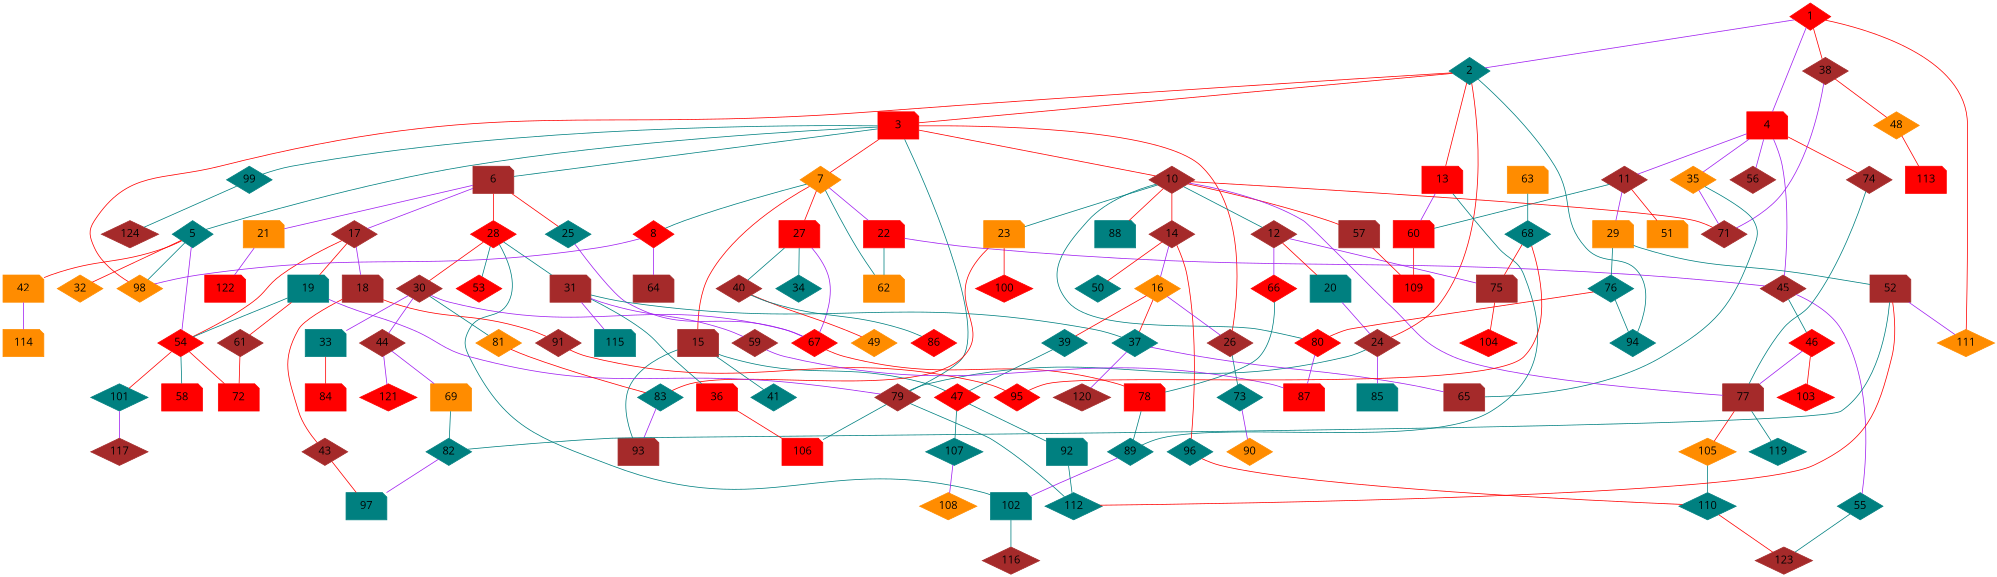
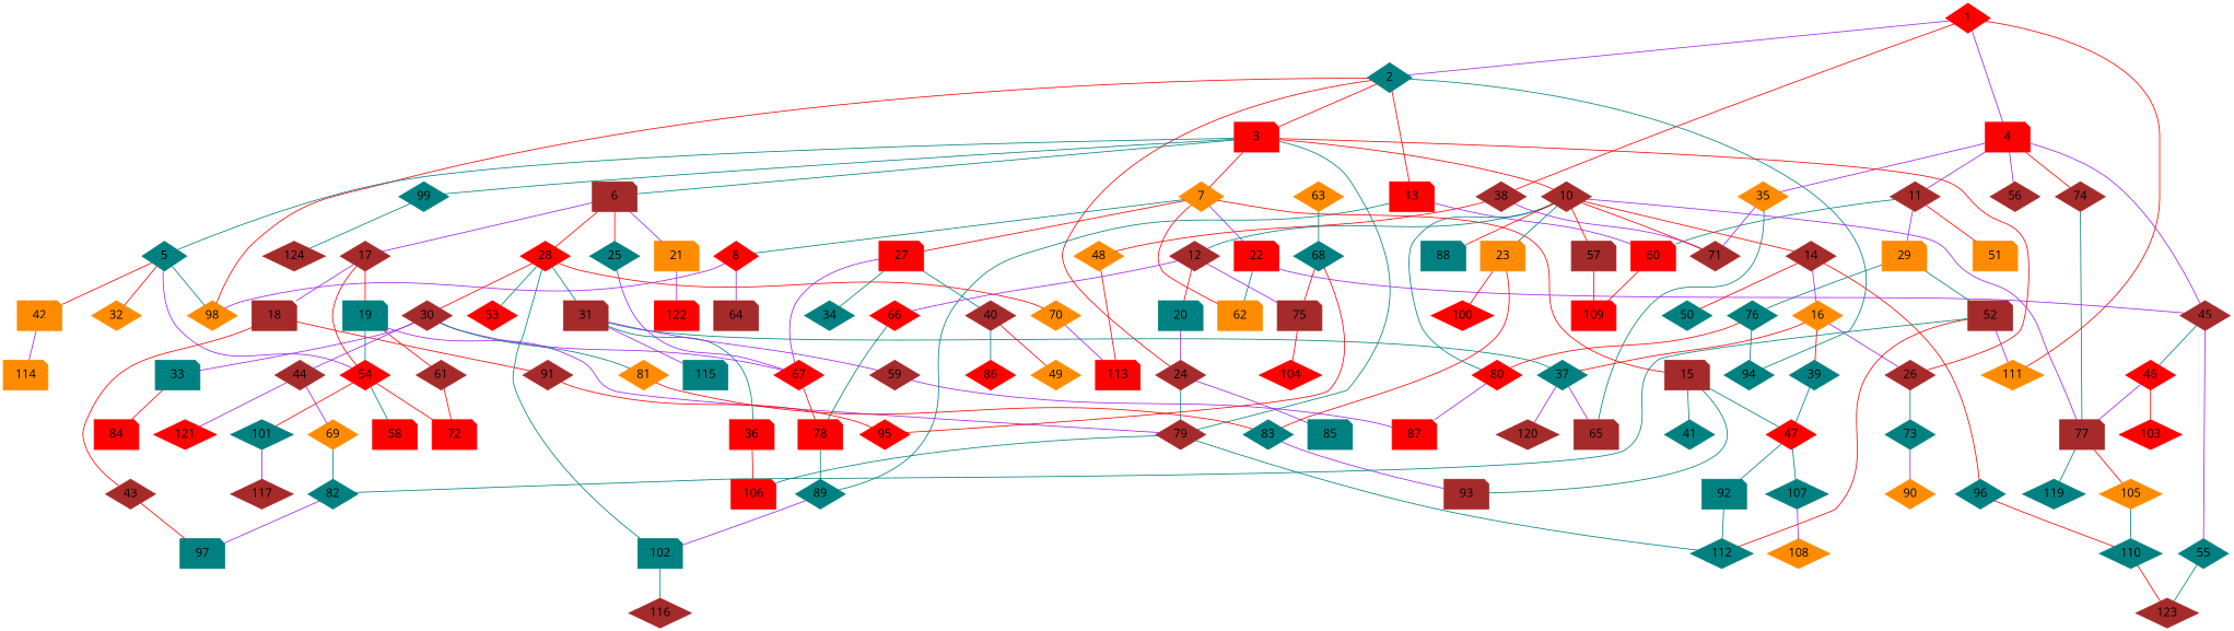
  graph {
    fontname="Open Sans"
    node [color=brown fontname="Open Sans" shape=diamond style=filled]
    edge [color=red fontname="Open Sans"]
    1 [color=red]
    2 [color=teal]
    4 [color=red shape=note]
    38
    111 [color=darkorange]
    3 [color=red shape=note]
    13 [color=red shape=note]
    24
    94 [color=teal]
    98 [color=darkorange]
    11
    35 [color=darkorange]
    45
    56
    74
    71
    48 [color=darkorange]
    5 [color=teal]
    6 [shape=note]
    7 [color=darkorange]
    10
    26
    79
    99 [color=teal]
    60 [color=red shape=note]
    89 [color=teal]
    85 [color=teal shape=note]
    32 [color=darkorange]
    42 [color=darkorange shape=note]
    54 [color=red]
    17
    21 [color=darkorange shape=note]
    25 [color=teal]
    28 [color=red]
    8 [color=red]
    15 [shape=note]
    22 [color=red shape=note]
    27 [color=red shape=note]
    62 [color=darkorange shape=note]
    12
    14
    23 [color=darkorange shape=note]
    57 [shape=note]
    77 [shape=note]
    80 [color=red]
    88 [color=teal shape=note]
    73 [color=teal]
    106 [color=red shape=note]
    112 [color=teal]
    124
    29 [color=darkorange shape=note]
    51 [color=darkorange shape=note]
    65 [shape=note]
    46 [color=red]
    55 [color=teal]
    114 [color=darkorange shape=note]
    58 [color=red shape=note]
    72 [color=red shape=note]
    101 [color=teal]
    18 [shape=note]
    19 [color=teal shape=note]
    122 [color=red shape=note]
    67 [color=red]
    30
    31 [shape=note]
    53 [color=red]
+   70 [color=darkorange]
    102 [color=teal shape=note]
    64 [shape=note]
    41 [color=teal]
    47 [color=red]
    93 [shape=note]
    34 [color=teal]
    40
    20 [color=teal shape=note]
    66 [color=red]
    75 [shape=note]
    16 [color=darkorange]
    50 [color=teal]
    96 [color=teal]
    83 [color=teal]
    100 [color=red]
    109 [color=red shape=note]
    105 [color=darkorange]
    119 [color=teal]
    87 [color=red shape=note]
    52 [shape=note]
    76 [color=teal]
    78 [color=red shape=note]
    104 [color=red]
    37 [color=teal]
    39 [color=teal]
    110 [color=teal]
    92 [color=teal shape=note]
    107 [color=teal]
    120
    43
    91
    61
    97 [color=teal shape=note]
    95 [color=red]
    90 [color=darkorange]
    49 [color=darkorange]
    86 [color=red]
    33 [color=teal shape=note]
    44
    81 [color=darkorange]
    36 [color=red shape=note]
    59
    115 [color=teal shape=note]
    113 [color=red shape=note]
    116
    82 [color=teal]
    84 [color=red shape=note]
-   69 [color=darkorange shape=note]
+   69 [color=darkorange]
    121 [color=red]
-   63 [color=darkorange shape=note]
+   63 [color=darkorange]
    68 [color=teal]
    103 [color=red]
    123
    108 [color=darkorange]
    117
    1 -- 2 [color=purple]
    1 -- 4 [color=purple]
    1 -- 38
    1 -- 111
    2 -- 3
    2 -- 13
    2 -- 24
    2 -- 94 [color=teal]
    2 -- 98
    4 -- 11 [color=purple]
    4 -- 35 [color=purple]
    4 -- 45 [color=purple]
    4 -- 56 [color=purple]
    4 -- 74
    38 -- 71 [color=purple]
    38 -- 48
    3 -- 5 [color=teal]
    3 -- 6 [color=teal]
    3 -- 7
    3 -- 10
    3 -- 26
    3 -- 79 [color=teal]
    3 -- 99 [color=teal]
    13 -- 60 [color=purple]
    13 -- 89 [color=teal]
    24 -- 79 [color=teal]
    24 -- 85 [color=purple]
    11 -- 60 [color=teal]
    11 -- 29 [color=purple]
    11 -- 51
    35 -- 71 [color=purple]
    35 -- 65 [color=teal]
    45 -- 46 [color=teal]
    45 -- 55 [color=purple]
    74 -- 77 [color=teal]
    48 -- 113
    5 -- 98 [color=teal]
    5 -- 32
    5 -- 42
    5 -- 54 [color=purple]
    6 -- 17 [color=purple]
    6 -- 21 [color=purple]
    6 -- 25
    6 -- 28
    7 -- 8 [color=teal]
    7 -- 15
    7 -- 22 [color=purple]
    7 -- 27
-   7 -- 62 [color=teal]
+   7 -- 62
    10 -- 71
    10 -- 12 [color=teal]
    10 -- 14
    10 -- 23 [color=teal]
    10 -- 57
    10 -- 77 [color=purple]
    10 -- 80 [color=teal]
    10 -- 88
    26 -- 73 [color=teal]
    79 -- 106 [color=teal]
    79 -- 112 [color=teal]
    99 -- 124 [color=teal]
    60 -- 109
    89 -- 102 [color=purple]
    42 -- 114 [color=purple]
    54 -- 58 [color=teal]
    54 -- 72
    54 -- 101
    17 -- 54
    17 -- 18 [color=purple]
    17 -- 19
    21 -- 122 [color=purple]
    25 -- 67 [color=purple]
    28 -- 30
    28 -- 31 [color=teal]
    28 -- 53 [color=teal]
+   28 -- 70
    28 -- 102 [color=teal]
    8 -- 98 [color=purple]
    8 -- 64 [color=purple]
    15 -- 41 [color=teal]
    15 -- 47 [color=teal]
    15 -- 93 [color=teal]
    22 -- 45 [color=purple]
    22 -- 62 [color=teal]
    27 -- 67 [color=purple]
    27 -- 34 [color=teal]
    27 -- 40 [color=teal]
    12 -- 20
    12 -- 66 [color=purple]
    12 -- 75 [color=purple]
    14 -- 16 [color=purple]
    14 -- 50
    14 -- 96
    23 -- 83
    23 -- 100
    57 -- 109
    77 -- 105
    77 -- 119 [color=teal]
    80 -- 87 [color=purple]
    73 -- 90 [color=purple]
    29 -- 52 [color=teal]
    29 -- 76 [color=teal]
    46 -- 77 [color=purple]
    46 -- 103
    55 -- 123 [color=teal]
    101 -- 117 [color=purple]
    18 -- 43
    18 -- 91
    19 -- 79 [color=purple]
    19 -- 54 [color=teal]
    19 -- 61
    67 -- 78
    30 -- 67 [color=purple]
    30 -- 33 [color=purple]
    30 -- 44 [color=purple]
    30 -- 81 [color=teal]
    31 -- 37 [color=teal]
    31 -- 36 [color=teal]
    31 -- 59 [color=purple]
    31 -- 115 [color=purple]
+   70 -- 113 [color=purple]
    102 -- 116 [color=teal]
    47 -- 92 [color=teal]
    47 -- 107 [color=teal]
    40 -- 49
    40 -- 86 [color=teal]
    20 -- 24 [color=purple]
    66 -- 78 [color=teal]
    75 -- 104
    16 -- 26 [color=purple]
    16 -- 37
    16 -- 39
    96 -- 110
    83 -- 93 [color=purple]
    105 -- 110 [color=teal]
    52 -- 111 [color=purple]
    52 -- 112
    52 -- 82 [color=teal]
    76 -- 94 [color=teal]
    76 -- 80
    78 -- 89 [color=teal]
    37 -- 65 [color=purple]
    37 -- 120 [color=purple]
    39 -- 47 [color=teal]
    110 -- 123
    92 -- 112 [color=teal]
    107 -- 108 [color=purple]
    43 -- 97
    91 -- 95
    61 -- 72
    33 -- 84
    44 -- 69 [color=purple]
    44 -- 121 [color=purple]
    81 -- 83
    36 -- 106
    59 -- 87 [color=purple]
    82 -- 97 [color=purple]
    69 -- 82 [color=teal]
    63 -- 68 [color=teal]
    68 -- 75
    68 -- 95
  }
